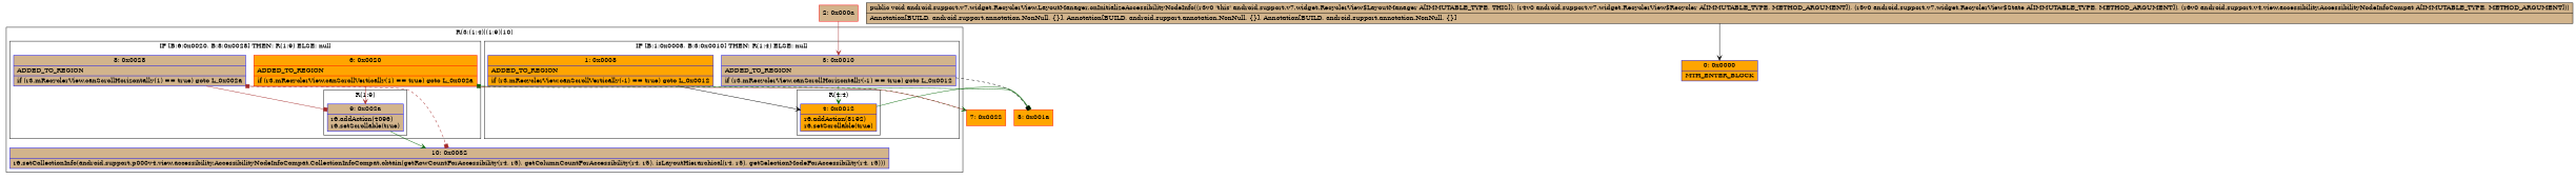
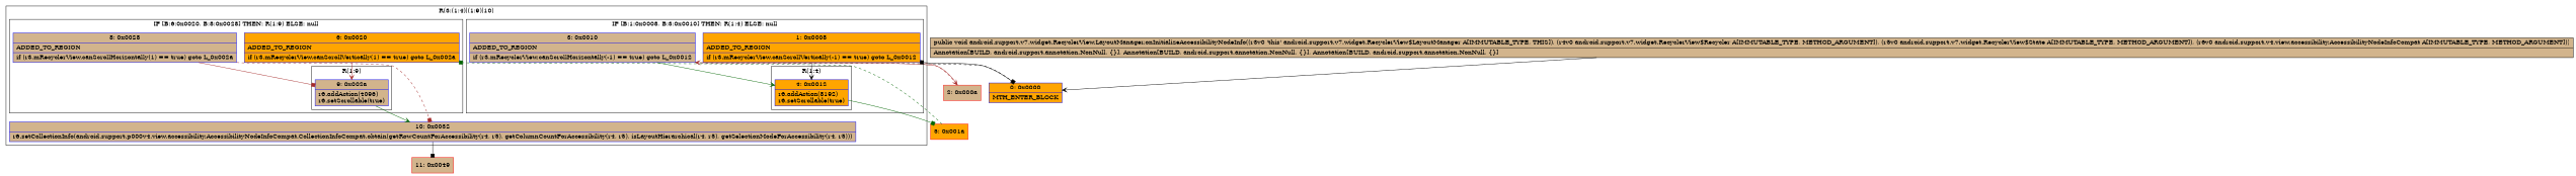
  digraph {
    node [color=blue fillcolor=tan shape=record style=filled]
    edge [arrowhead=box color=brown]
    n1 [fillcolor=orange label="{4\:\ 0x0012|r6.addAction(8192)\lr6.setScrollable(true)\l}"]
    n2 [fillcolor=orange label="{1\:\ 0x0008|ADDED_TO_REGION\l|if (r3.mRecyclerView.canScrollVertically(\-1) == true) goto L_0x0012\l}"]
    n3 [label="{3\:\ 0x0010|ADDED_TO_REGION\l|if (r3.mRecyclerView.canScrollHorizontally(\-1) == true) goto L_0x0012\l}"]
    n4 [label="{9\:\ 0x002a|r6.addAction(4096)\lr6.setScrollable(true)\l}"]
-   n5 [color=red fillcolor=orange label="{6\:\ 0x0020|ADDED_TO_REGION\l|if (r3.mRecyclerView.canScrollVertically(1) == true) goto L_0x002a\l}"]
+   n5 [fillcolor=orange label="{6\:\ 0x0020|ADDED_TO_REGION\l|if (r3.mRecyclerView.canScrollVertically(1) == true) goto L_0x002a\l}"]
    n6 [label="{8\:\ 0x0028|ADDED_TO_REGION\l|if (r3.mRecyclerView.canScrollHorizontally(1) == true) goto L_0x002a\l}"]
    n7 [label="{10\:\ 0x0032|r6.setCollectionInfo(android.support.p000v4.view.accessibility.AccessibilityNodeInfoCompat.CollectionInfoCompat.obtain(getRowCountForAccessibility(r4, r5), getColumnCountForAccessibility(r4, r5), isLayoutHierarchical(r4, r5), getSelectionModeForAccessibility(r4, r5)))\l}"]
    n8 [color=red fillcolor=orange label="{5\:\ 0x001a}"]
    n9 [color=red label="{2\:\ 0x000a}"]
-   n10 [color=red fillcolor=orange label="{7\:\ 0x0022}"]
+   n11 [color=red label="{11\:\ 0x0049}"]
    n12 [fillcolor=orange label="{0\:\ 0x0000|MTH_ENTER_BLOCK\l}"]
    n13 [label="{public void android.support.v7.widget.RecyclerView.LayoutManager.onInitializeAccessibilityNodeInfo((r3v0 'this' android.support.v7.widget.RecyclerView$LayoutManager A[IMMUTABLE_TYPE, THIS]), (r4v0 android.support.v7.widget.RecyclerView$Recycler A[IMMUTABLE_TYPE, METHOD_ARGUMENT]), (r5v0 android.support.v7.widget.RecyclerView$State A[IMMUTABLE_TYPE, METHOD_ARGUMENT]), (r6v0 android.support.v4.view.accessibility.AccessibilityNodeInfoCompat A[IMMUTABLE_TYPE, METHOD_ARGUMENT]))  | Annotation[BUILD, android.support.annotation.NonNull, \{\}], Annotation[BUILD, android.support.annotation.NonNull, \{\}], Annotation[BUILD, android.support.annotation.NonNull, \{\}]\l}" color=""]
    subgraph cluster_1 {
      label="R(3:(1:4)|(1:9)|10)"
      n7
      subgraph cluster_2 {
        label="IF [B:1:0x0008, B:3:0x0010] THEN: R(1:4) ELSE: null"
        n2
        n3
        subgraph cluster_3 {
-         label="R(4:4)"
+         label="R(1:4)"
          n1
        }
      }
      subgraph cluster_4 {
        label="IF [B:6:0x0020, B:8:0x0028] THEN: R(1:9) ELSE: null"
        n5
        n6
        subgraph cluster_5 {
          label="R(1:9)"
          n4
        }
      }
    }
    n1 -> n8 [color=darkgreen]
    n2 -> n1 [arrowhead=vee color=black]
-   n3 -> n1 [arrowhead=vee color=darkgreen style=dashed]
-   n3 -> n8 [color=black style=dashed]
+   n2 -> n9 [arrowhead=vee style=dashed]
+   n3 -> n1 [arrowhead=vee color=darkgreen]
+   n3 -> n12 [color=black style=dashed]
    n4 -> n7 [arrowhead=vee color=darkgreen]
    n5 -> n4 [arrowhead=vee]
-   n5 -> n10 [arrowhead=vee color=darkgreen style=dashed]
    n6 -> n4
    n6 -> n7 [style=dashed]
-   n8 -> n5 [color=darkgreen]
+   n7 -> n11 [color=black]
+   n8 -> n5 [color=darkgreen style=dashed]
    n9 -> n3 [arrowhead=vee]
-   n10 -> n6
+   n12 -> n2 [color=black]
    n13 -> n12 [arrowhead=vee color=black]
  }
